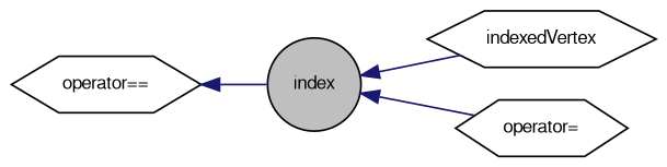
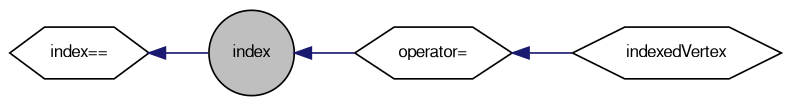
  digraph {
    rankdir=LR
    node [color=black fontname=FreeSans fontsize=10 shape=hexagon]
    edge [color=midnightblue dir=back fontname=FreeSans fontsize=10 labelfontname=FreeSans labelfontsize=10 style=solid]
    n1 [fillcolor=grey75 fontcolor=black height=0.2 label=index shape=circle style=filled width=0.4]
    n2 [height=0.2 label=indexedVertex width=0.4]
    n3 [height=0.2 label="operator=" width=0.4]
-   n4 [height=0.2 label="operator==" width=0.4]
-   n1 -> n2
+   n4 [height=0.2 label="index==" width=0.4]
+   n3 -> n2
    n1 -> n3
    n4 -> n1
  }
